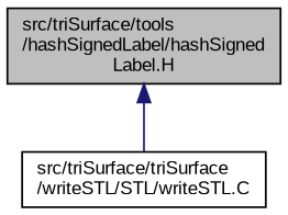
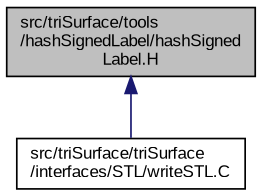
  digraph {
    fontname="Liberation Sans"
    node [color=black fontname="Liberation Sans" fontsize=10 shape=record]
    n1 [fillcolor=grey75 fontcolor=black height=0.2 label="src/triSurface/tools\l/hashSignedLabel/hashSigned\lLabel.H" style=filled width=0.4]
-   n2 [height=0.2 label="src/triSurface/triSurface\l/writeSTL/STL/writeSTL.C" width=0.4]
+   n2 [height=0.2 label="src/triSurface/triSurface\l/interfaces/STL/writeSTL.C" width=0.4]
    n1 -> n2 [color=midnightblue dir=back fontname="Liberation Sans" fontsize=10 labelfontname=FreeSans labelfontsize=10 style=solid]
  }
